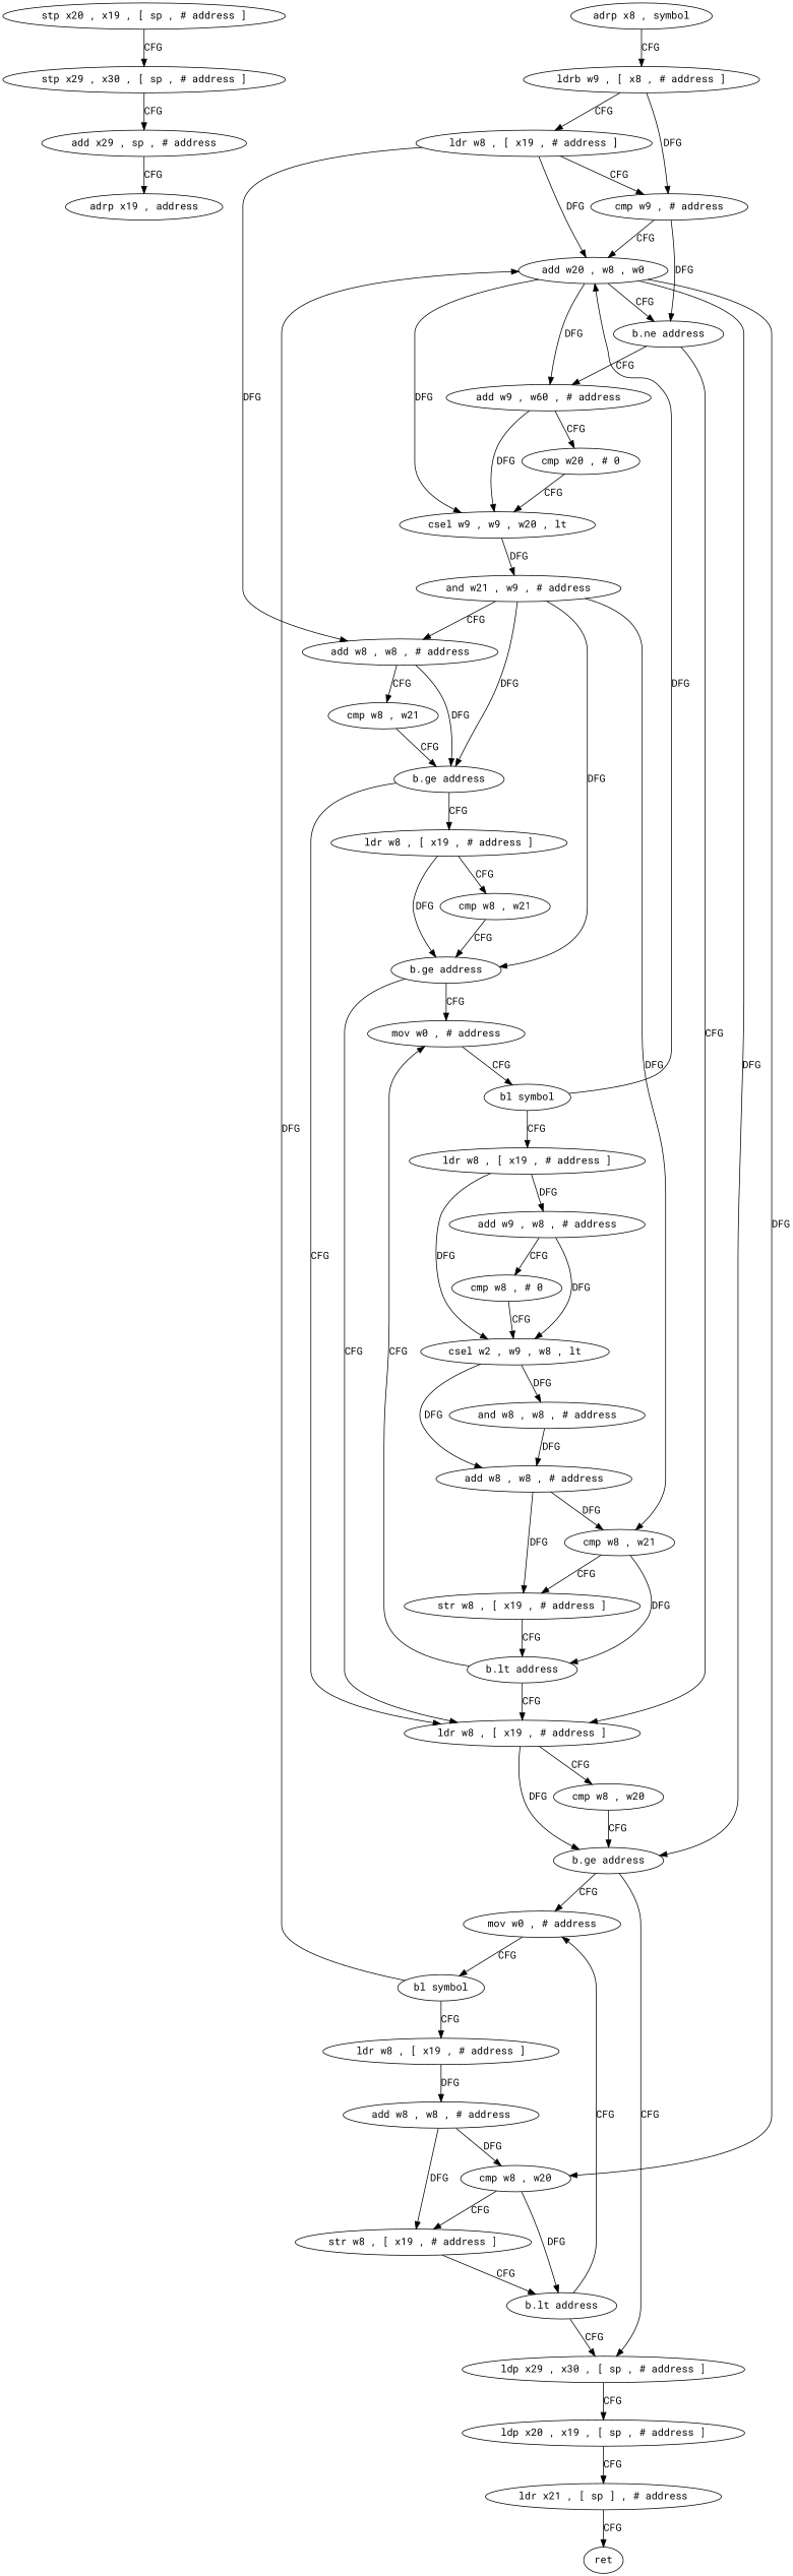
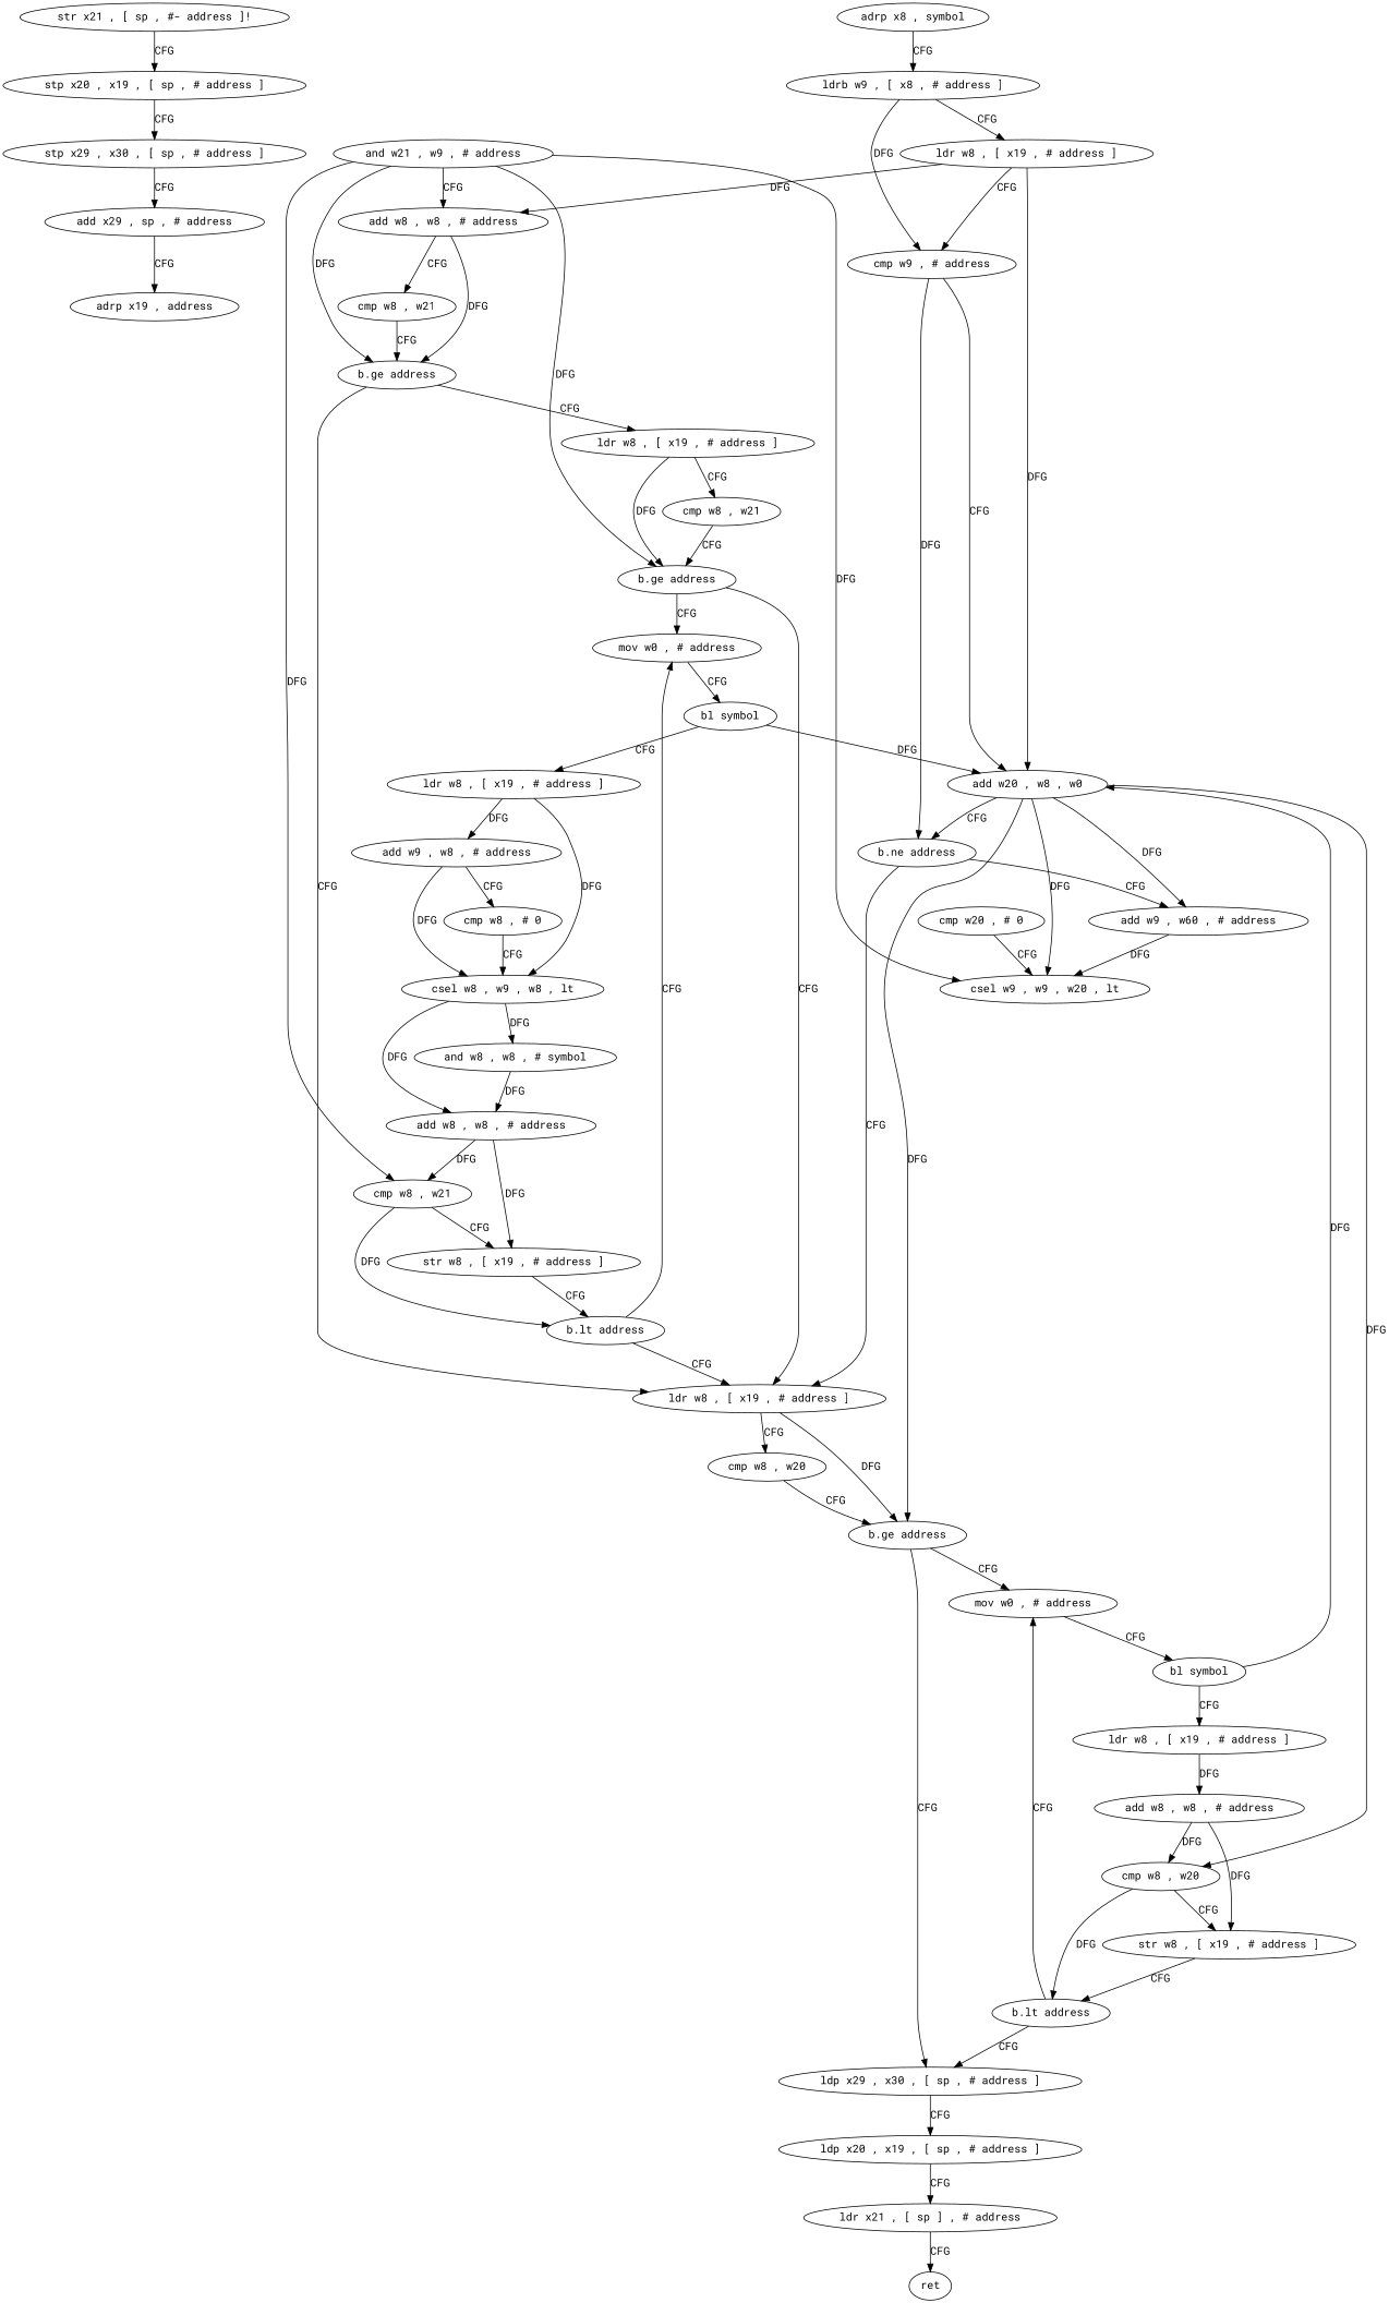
  digraph {
    fontname="Roboto Mono"
    node [fontname="Roboto Mono"]
    edge [fontname="Roboto Mono"]
+   n1 [label="str x21 , [ sp , #- address ]!"]
    n2 [label="stp x20 , x19 , [ sp , # address ]"]
    n3 [label="stp x29 , x30 , [ sp , # address ]"]
    n4 [label="add x29 , sp , # address"]
    n5 [label="adrp x19 , address"]
    n6 [label="adrp x8 , symbol"]
    n7 [label="ldrb w9 , [ x8 , # address ]"]
    n8 [label="ldr w8 , [ x19 , # address ]"]
    n9 [label="cmp w9 , # address"]
    n10 [label="add w20 , w8 , w0"]
    n11 [label="add w8 , w8 , # address"]
    n12 [label="b.ne address"]
    n13 [label="add w9 , w60 , # address"]
    n14 [label="b.ge address"]
    n15 [label="csel w9 , w9 , w20 , lt"]
    n16 [label="cmp w8 , w20"]
    n17 [label="b.ge address"]
    n18 [label="cmp w8 , w21"]
    n19 [label="ldr w8 , [ x19 , # address ]"]
    n20 [label="cmp w20 , # 0"]
    n21 [label="ldp x29 , x30 , [ sp , # address ]"]
    n22 [label="mov w0 , # address"]
    n23 [label="and w21 , w9 , # address"]
    n24 [label="str w8 , [ x19 , # address ]"]
    n25 [label="b.lt address"]
    n26 [label="cmp w8 , w20"]
    n27 [label="ldp x20 , x19 , [ sp , # address ]"]
    n28 [label="bl symbol"]
    n29 [label="ldr x21 , [ sp ] , # address"]
    n30 [label="ldr w8 , [ x19 , # address ]"]
    n31 [label="b.ge address"]
    n32 [label="cmp w8 , w21"]
    n33 [label="ldr w8 , [ x19 , # address ]"]
    n34 [label="mov w0 , # address"]
    n35 [label="str w8 , [ x19 , # address ]"]
    n36 [label="b.lt address"]
    n37 [label="cmp w8 , w21"]
    n38 [label=ret]
    n39 [label="add w8 , w8 , # address"]
    n40 [label="bl symbol"]
    n41 [label="ldr w8 , [ x19 , # address ]"]
    n42 [label="add w9 , w8 , # address"]
-   n43 [label="csel w2 , w9 , w8 , lt"]
+   n43 [label="csel w8 , w9 , w8 , lt"]
    n44 [label="cmp w8 , # 0"]
-   n45 [label="and w8 , w8 , # address"]
+   n45 [label="and w8 , w8 , # symbol"]
    n46 [label="add w8 , w8 , # address"]
+   n1 -> n2 [label=CFG]
    n2 -> n3 [label=CFG]
    n3 -> n4 [label=CFG]
    n4 -> n5 [label=CFG]
    n6 -> n7 [label=CFG]
    n7 -> n8 [label=CFG]
    n7 -> n9 [label=DFG]
    n8 -> n9 [label=CFG]
    n8 -> n10 [label=DFG]
    n8 -> n11 [label=DFG]
    n9 -> n10 [label=CFG]
    n9 -> n12 [label=DFG]
    n10 -> n12 [label=CFG]
    n10 -> n13 [label=DFG]
    n10 -> n14 [label=DFG]
    n10 -> n15 [label=DFG]
    n10 -> n16 [label=DFG]
    n11 -> n17 [label=DFG]
    n11 -> n18 [label=CFG]
    n12 -> n13 [label=CFG]
    n12 -> n19 [label=CFG]
    n13 -> n15 [label=DFG]
-   n13 -> n20 [label=CFG]
    n14 -> n21 [label=CFG]
    n14 -> n22 [label=CFG]
-   n15 -> n23 [label=DFG]
+   n23 -> n15 [label=DFG]
    n16 -> n24 [label=CFG]
    n16 -> n25 [label=DFG]
    n17 -> n19 [label=CFG]
    n17 -> n33 [label=CFG]
    n18 -> n17 [label=CFG]
    n19 -> n14 [label=DFG]
    n19 -> n26 [label=CFG]
    n20 -> n15 [label=CFG]
    n21 -> n27 [label=CFG]
    n22 -> n28 [label=CFG]
    n23 -> n11 [label=CFG]
    n23 -> n17 [label=DFG]
    n23 -> n31 [label=DFG]
    n23 -> n32 [label=DFG]
    n24 -> n25 [label=CFG]
    n25 -> n21 [label=CFG]
    n25 -> n22 [label=CFG]
    n26 -> n14 [label=CFG]
    n27 -> n29 [label=CFG]
    n28 -> n10 [label=DFG]
    n28 -> n30 [label=CFG]
    n29 -> n38 [label=CFG]
    n30 -> n39 [label=DFG]
    n31 -> n19 [label=CFG]
    n31 -> n34 [label=CFG]
    n32 -> n35 [label=CFG]
    n32 -> n36 [label=DFG]
    n33 -> n31 [label=DFG]
    n33 -> n37 [label=CFG]
    n34 -> n40 [label=CFG]
    n35 -> n36 [label=CFG]
    n36 -> n19 [label=CFG]
    n36 -> n34 [label=CFG]
    n37 -> n31 [label=CFG]
    n39 -> n16 [label=DFG]
    n39 -> n24 [label=DFG]
    n40 -> n10 [label=DFG]
    n40 -> n41 [label=CFG]
    n41 -> n42 [label=DFG]
    n41 -> n43 [label=DFG]
    n42 -> n43 [label=DFG]
    n42 -> n44 [label=CFG]
    n43 -> n45 [label=DFG]
    n43 -> n46 [label=DFG]
    n44 -> n43 [label=CFG]
    n45 -> n46 [label=DFG]
    n46 -> n32 [label=DFG]
    n46 -> n35 [label=DFG]
  }
